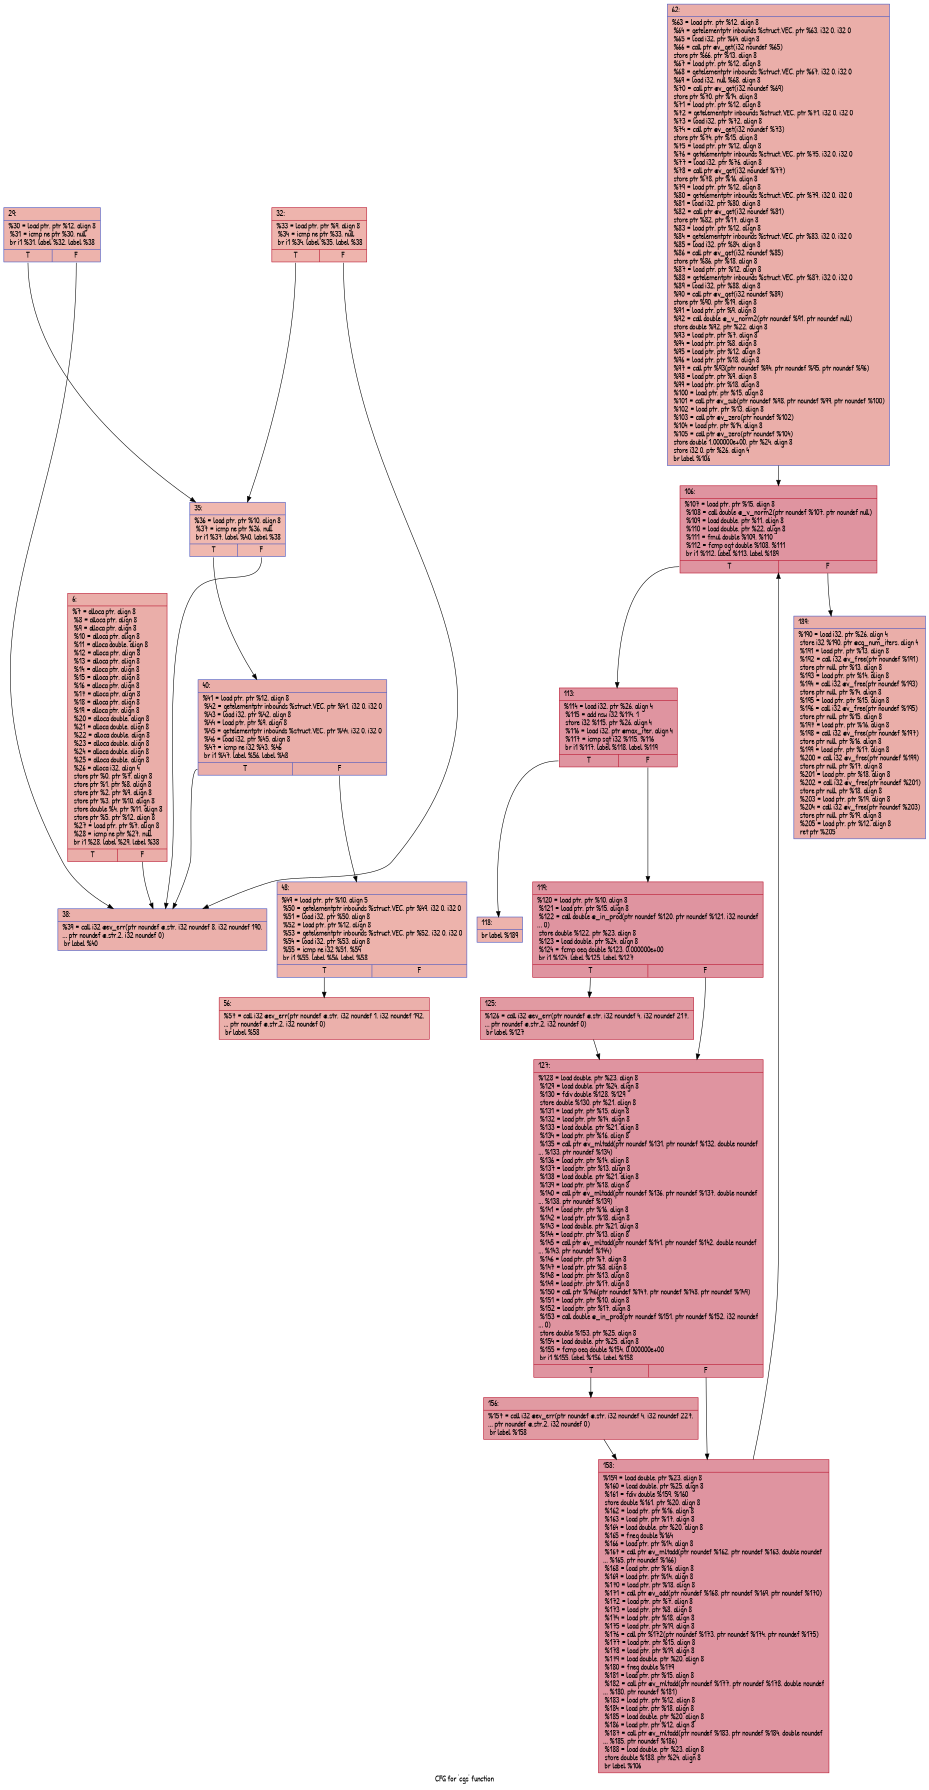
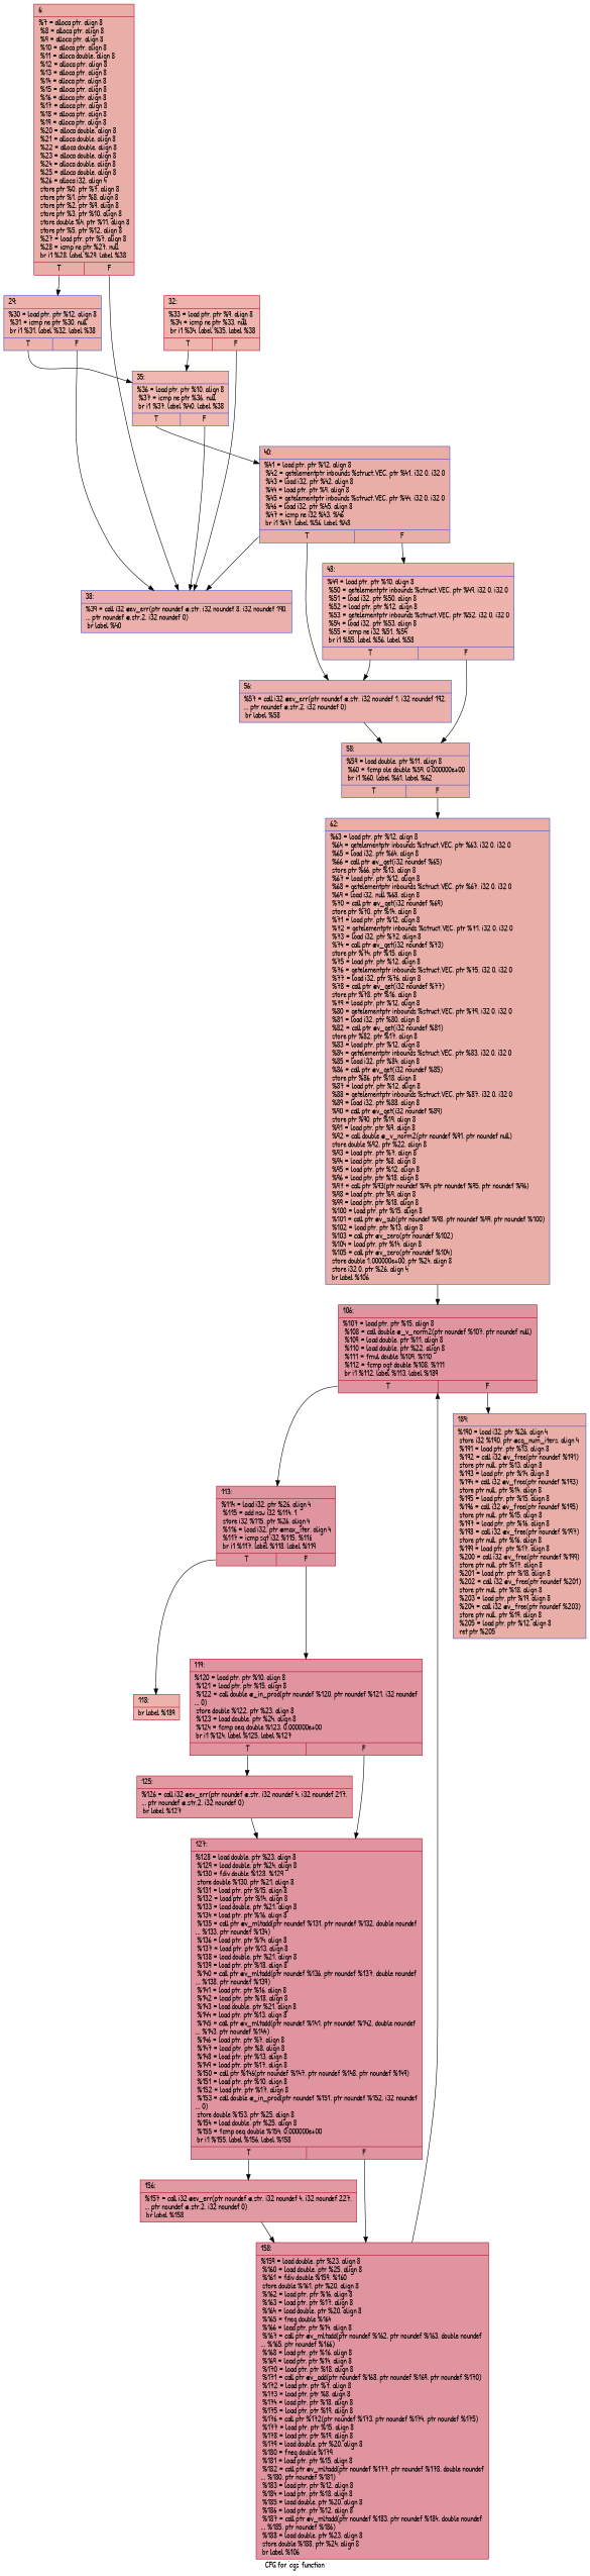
  digraph {
    fontname="Patrick Hand"
    label="CFG for 'cgs' function"
    node [color="#3d50c3ff" fillcolor="#d0473d70" fontname="Patrick Hand" shape=record style=filled]
    edge [fontname="Patrick Hand" tailport=s0]
    n1 [color="#b70d28ff" label="{6:\l|  %7 = alloca ptr, align 8\l  %8 = alloca ptr, align 8\l  %9 = alloca ptr, align 8\l  %10 = alloca ptr, align 8\l  %11 = alloca double, align 8\l  %12 = alloca ptr, align 8\l  %13 = alloca ptr, align 8\l  %14 = alloca ptr, align 8\l  %15 = alloca ptr, align 8\l  %16 = alloca ptr, align 8\l  %17 = alloca ptr, align 8\l  %18 = alloca ptr, align 8\l  %19 = alloca ptr, align 8\l  %20 = alloca double, align 8\l  %21 = alloca double, align 8\l  %22 = alloca double, align 8\l  %23 = alloca double, align 8\l  %24 = alloca double, align 8\l  %25 = alloca double, align 8\l  %26 = alloca i32, align 4\l  store ptr %0, ptr %7, align 8\l  store ptr %1, ptr %8, align 8\l  store ptr %2, ptr %9, align 8\l  store ptr %3, ptr %10, align 8\l  store double %4, ptr %11, align 8\l  store ptr %5, ptr %12, align 8\l  %27 = load ptr, ptr %7, align 8\l  %28 = icmp ne ptr %27, null\l  br i1 %28, label %29, label %38\l|{<s0>T|<s1>F}}"]
    n2 [fillcolor="#d6524470" label="{29:\l|  %30 = load ptr, ptr %12, align 8\l  %31 = icmp ne ptr %30, null\l  br i1 %31, label %32, label %38\l|{<s0>T|<s1>F}}"]
    n3 [fillcolor="#d24b4070" label="{38:\l|  %39 = call i32 @ev_err(ptr noundef @.str, i32 noundef 8, i32 noundef 190,\l... ptr noundef @.str.2, i32 noundef 0)\l  br label %40\l}"]
    n4 [fillcolor="#dc5d4a70" label="{35:\l|  %36 = load ptr, ptr %10, align 8\l  %37 = icmp ne ptr %36, null\l  br i1 %37, label %40, label %38\l|{<s0>T|<s1>F}}"]
    n5 [color="#b70d28ff" fillcolor="#d8564670" label="{32:\l|  %33 = load ptr, ptr %9, align 8\l  %34 = icmp ne ptr %33, null\l  br i1 %34, label %35, label %38\l|{<s0>T|<s1>F}}"]
    n6 [label="{40:\l|  %41 = load ptr, ptr %12, align 8\l  %42 = getelementptr inbounds %struct.VEC, ptr %41, i32 0, i32 0\l  %43 = load i32, ptr %42, align 8\l  %44 = load ptr, ptr %9, align 8\l  %45 = getelementptr inbounds %struct.VEC, ptr %44, i32 0, i32 0\l  %46 = load i32, ptr %45, align 8\l  %47 = icmp ne i32 %43, %46\l  br i1 %47, label %56, label %48\l|{<s0>T|<s1>F}}"]
-   n7 [color="#b70d28ff" fillcolor="#d24b4070" label="{56:\l|  %57 = call i32 @ev_err(ptr noundef @.str, i32 noundef 1, i32 noundef 192,\l... ptr noundef @.str.2, i32 noundef 0)\l  br label %58\l}"]
-   n8 [fillcolor="#d6524470" label="{48:\l|  %49 = load ptr, ptr %10, align 5\l  %50 = getelementptr inbounds %struct.VEC, ptr %49, i32 0, i32 0\l  %51 = load i32, ptr %50, align 8\l  %52 = load ptr, ptr %12, align 8\l  %53 = getelementptr inbounds %struct.VEC, ptr %52, i32 0, i32 0\l  %54 = load i32, ptr %53, align 8\l  %55 = icmp ne i32 %51, %54\l  br i1 %55, label %56, label %58\l|{<s0>T|<s1>F}}"]
+   n7 [fillcolor="#d24b4070" label="{56:\l|  %57 = call i32 @ev_err(ptr noundef @.str, i32 noundef 1, i32 noundef 192,\l... ptr noundef @.str.2, i32 noundef 0)\l  br label %58\l}"]
+   n8 [fillcolor="#d6524470" label="{48:\l|  %49 = load ptr, ptr %10, align 8\l  %50 = getelementptr inbounds %struct.VEC, ptr %49, i32 0, i32 0\l  %51 = load i32, ptr %50, align 8\l  %52 = load ptr, ptr %12, align 8\l  %53 = getelementptr inbounds %struct.VEC, ptr %52, i32 0, i32 0\l  %54 = load i32, ptr %53, align 8\l  %55 = icmp ne i32 %51, %54\l  br i1 %55, label %56, label %58\l|{<s0>T|<s1>F}}"]
+   n9 [label="{58:\l|  %59 = load double, ptr %11, align 8\l  %60 = fcmp ole double %59, 0.000000e+00\l  br i1 %60, label %61, label %62\l|{<s0>T|<s1>F}}"]
    n10 [label="{62:\l|  %63 = load ptr, ptr %12, align 8\l  %64 = getelementptr inbounds %struct.VEC, ptr %63, i32 0, i32 0\l  %65 = load i32, ptr %64, align 8\l  %66 = call ptr @v_get(i32 noundef %65)\l  store ptr %66, ptr %13, align 8\l  %67 = load ptr, ptr %12, align 8\l  %68 = getelementptr inbounds %struct.VEC, ptr %67, i32 0, i32 0\l  %69 = load i32, null %68, align 8\l  %70 = call ptr @v_get(i32 noundef %69)\l  store ptr %70, ptr %14, align 8\l  %71 = load ptr, ptr %12, align 8\l  %72 = getelementptr inbounds %struct.VEC, ptr %71, i32 0, i32 0\l  %73 = load i32, ptr %72, align 8\l  %74 = call ptr @v_get(i32 noundef %73)\l  store ptr %74, ptr %15, align 8\l  %75 = load ptr, ptr %12, align 8\l  %76 = getelementptr inbounds %struct.VEC, ptr %75, i32 0, i32 0\l  %77 = load i32, ptr %76, align 8\l  %78 = call ptr @v_get(i32 noundef %77)\l  store ptr %78, ptr %16, align 8\l  %79 = load ptr, ptr %12, align 8\l  %80 = getelementptr inbounds %struct.VEC, ptr %79, i32 0, i32 0\l  %81 = load i32, ptr %80, align 8\l  %82 = call ptr @v_get(i32 noundef %81)\l  store ptr %82, ptr %17, align 8\l  %83 = load ptr, ptr %12, align 8\l  %84 = getelementptr inbounds %struct.VEC, ptr %83, i32 0, i32 0\l  %85 = load i32, ptr %84, align 8\l  %86 = call ptr @v_get(i32 noundef %85)\l  store ptr %86, ptr %18, align 8\l  %87 = load ptr, ptr %12, align 8\l  %88 = getelementptr inbounds %struct.VEC, ptr %87, i32 0, i32 0\l  %89 = load i32, ptr %88, align 8\l  %90 = call ptr @v_get(i32 noundef %89)\l  store ptr %90, ptr %19, align 8\l  %91 = load ptr, ptr %9, align 8\l  %92 = call double @_v_norm2(ptr noundef %91, ptr noundef null)\l  store double %92, ptr %22, align 8\l  %93 = load ptr, ptr %7, align 8\l  %94 = load ptr, ptr %8, align 8\l  %95 = load ptr, ptr %12, align 8\l  %96 = load ptr, ptr %18, align 8\l  %97 = call ptr %93(ptr noundef %94, ptr noundef %95, ptr noundef %96)\l  %98 = load ptr, ptr %9, align 8\l  %99 = load ptr, ptr %18, align 8\l  %100 = load ptr, ptr %15, align 8\l  %101 = call ptr @v_sub(ptr noundef %98, ptr noundef %99, ptr noundef %100)\l  %102 = load ptr, ptr %13, align 8\l  %103 = call ptr @v_zero(ptr noundef %102)\l  %104 = load ptr, ptr %14, align 8\l  %105 = call ptr @v_zero(ptr noundef %104)\l  store double 1.000000e+00, ptr %24, align 8\l  store i32 0, ptr %26, align 4\l  br label %106\l}"]
    n11 [color="#b70d28ff" fillcolor="#b70d2870" label="{106:\l|  %107 = load ptr, ptr %15, align 8\l  %108 = call double @_v_norm2(ptr noundef %107, ptr noundef null)\l  %109 = load double, ptr %11, align 8\l  %110 = load double, ptr %22, align 8\l  %111 = fmul double %109, %110\l  %112 = fcmp ogt double %108, %111\l  br i1 %112, label %113, label %189\l|{<s0>T|<s1>F}}"]
    n12 [color="#b70d28ff" fillcolor="#b70d2870" label="{113:\l|  %114 = load i32, ptr %26, align 4\l  %115 = add nsw i32 %114, 1\l  store i32 %115, ptr %26, align 4\l  %116 = load i32, ptr @max_iter, align 4\l  %117 = icmp sgt i32 %115, %116\l  br i1 %117, label %118, label %119\l|{<s0>T|<s1>F}}"]
    n13 [label="{189:\l|  %190 = load i32, ptr %26, align 4\l  store i32 %190, ptr @cg_num_iters, align 4\l  %191 = load ptr, ptr %13, align 8\l  %192 = call i32 @v_free(ptr noundef %191)\l  store ptr null, ptr %13, align 8\l  %193 = load ptr, ptr %14, align 8\l  %194 = call i32 @v_free(ptr noundef %193)\l  store ptr null, ptr %14, align 8\l  %195 = load ptr, ptr %15, align 8\l  %196 = call i32 @v_free(ptr noundef %195)\l  store ptr null, ptr %15, align 8\l  %197 = load ptr, ptr %16, align 8\l  %198 = call i32 @v_free(ptr noundef %197)\l  store ptr null, ptr %16, align 8\l  %199 = load ptr, ptr %17, align 8\l  %200 = call i32 @v_free(ptr noundef %199)\l  store ptr null, ptr %17, align 8\l  %201 = load ptr, ptr %18, align 8\l  %202 = call i32 @v_free(ptr noundef %201)\l  store ptr null, ptr %18, align 8\l  %203 = load ptr, ptr %19, align 8\l  %204 = call i32 @v_free(ptr noundef %203)\l  store ptr null, ptr %19, align 8\l  %205 = load ptr, ptr %12, align 8\l  ret ptr %205\l}"]
-   n14 [fillcolor="#d6524470" label="{118:\l|  br label %189\l}"]
+   n14 [color="#b70d28ff" fillcolor="#d6524470" label="{118:\l|  br label %189\l}"]
    n15 [color="#b70d28ff" fillcolor="#b70d2870" label="{119:\l|  %120 = load ptr, ptr %10, align 8\l  %121 = load ptr, ptr %15, align 8\l  %122 = call double @_in_prod(ptr noundef %120, ptr noundef %121, i32 noundef\l... 0)\l  store double %122, ptr %23, align 8\l  %123 = load double, ptr %24, align 8\l  %124 = fcmp oeq double %123, 0.000000e+00\l  br i1 %124, label %125, label %127\l|{<s0>T|<s1>F}}"]
    n16 [color="#b70d28ff" fillcolor="#bb1b2c70" label="{125:\l|  %126 = call i32 @ev_err(ptr noundef @.str, i32 noundef 4, i32 noundef 217,\l... ptr noundef @.str.2, i32 noundef 0)\l  br label %127\l}"]
    n17 [color="#b70d28ff" fillcolor="#b70d2870" label="{127:\l|  %128 = load double, ptr %23, align 8\l  %129 = load double, ptr %24, align 8\l  %130 = fdiv double %128, %129\l  store double %130, ptr %21, align 8\l  %131 = load ptr, ptr %15, align 8\l  %132 = load ptr, ptr %14, align 8\l  %133 = load double, ptr %21, align 8\l  %134 = load ptr, ptr %16, align 8\l  %135 = call ptr @v_mltadd(ptr noundef %131, ptr noundef %132, double noundef\l... %133, ptr noundef %134)\l  %136 = load ptr, ptr %14, align 8\l  %137 = load ptr, ptr %13, align 8\l  %138 = load double, ptr %21, align 8\l  %139 = load ptr, ptr %18, align 8\l  %140 = call ptr @v_mltadd(ptr noundef %136, ptr noundef %137, double noundef\l... %138, ptr noundef %139)\l  %141 = load ptr, ptr %16, align 8\l  %142 = load ptr, ptr %18, align 8\l  %143 = load double, ptr %21, align 8\l  %144 = load ptr, ptr %13, align 8\l  %145 = call ptr @v_mltadd(ptr noundef %141, ptr noundef %142, double noundef\l... %143, ptr noundef %144)\l  %146 = load ptr, ptr %7, align 8\l  %147 = load ptr, ptr %8, align 8\l  %148 = load ptr, ptr %13, align 8\l  %149 = load ptr, ptr %17, align 8\l  %150 = call ptr %146(ptr noundef %147, ptr noundef %148, ptr noundef %149)\l  %151 = load ptr, ptr %10, align 8\l  %152 = load ptr, ptr %17, align 8\l  %153 = call double @_in_prod(ptr noundef %151, ptr noundef %152, i32 noundef\l... 0)\l  store double %153, ptr %25, align 8\l  %154 = load double, ptr %25, align 8\l  %155 = fcmp oeq double %154, 0.000000e+00\l  br i1 %155, label %156, label %158\l|{<s0>T|<s1>F}}"]
    n18 [color="#b70d28ff" fillcolor="#bb1b2c70" label="{156:\l|  %157 = call i32 @ev_err(ptr noundef @.str, i32 noundef 4, i32 noundef 227,\l... ptr noundef @.str.2, i32 noundef 0)\l  br label %158\l}"]
    n19 [color="#b70d28ff" fillcolor="#b70d2870" label="{158:\l|  %159 = load double, ptr %23, align 8\l  %160 = load double, ptr %25, align 8\l  %161 = fdiv double %159, %160\l  store double %161, ptr %20, align 8\l  %162 = load ptr, ptr %16, align 8\l  %163 = load ptr, ptr %17, align 8\l  %164 = load double, ptr %20, align 8\l  %165 = fneg double %164\l  %166 = load ptr, ptr %14, align 8\l  %167 = call ptr @v_mltadd(ptr noundef %162, ptr noundef %163, double noundef\l... %165, ptr noundef %166)\l  %168 = load ptr, ptr %16, align 8\l  %169 = load ptr, ptr %14, align 8\l  %170 = load ptr, ptr %18, align 8\l  %171 = call ptr @v_add(ptr noundef %168, ptr noundef %169, ptr noundef %170)\l  %172 = load ptr, ptr %7, align 8\l  %173 = load ptr, ptr %8, align 8\l  %174 = load ptr, ptr %18, align 8\l  %175 = load ptr, ptr %19, align 8\l  %176 = call ptr %172(ptr noundef %173, ptr noundef %174, ptr noundef %175)\l  %177 = load ptr, ptr %15, align 8\l  %178 = load ptr, ptr %19, align 8\l  %179 = load double, ptr %20, align 8\l  %180 = fneg double %179\l  %181 = load ptr, ptr %15, align 8\l  %182 = call ptr @v_mltadd(ptr noundef %177, ptr noundef %178, double noundef\l... %180, ptr noundef %181)\l  %183 = load ptr, ptr %12, align 8\l  %184 = load ptr, ptr %18, align 8\l  %185 = load double, ptr %20, align 8\l  %186 = load ptr, ptr %12, align 8\l  %187 = call ptr @v_mltadd(ptr noundef %183, ptr noundef %184, double noundef\l... %185, ptr noundef %186)\l  %188 = load double, ptr %23, align 8\l  store double %188, ptr %24, align 8\l  br label %106\l}"]
+   n1 -> n2
    n1 -> n3 [tailport=s1]
    n2 -> n3 [tailport=s1]
    n2 -> n4
    n4 -> n3 [tailport=s1]
    n4 -> n6
    n5 -> n3 [tailport=s1]
    n5 -> n4
    n6 -> n3
+   n6 -> n7
    n6 -> n8 [tailport=s1]
+   n7 -> n9
    n8 -> n7
+   n8 -> n9 [tailport=s1]
+   n9 -> n10 [tailport=s1]
    n10 -> n11
    n11 -> n12
    n11 -> n13 [tailport=s1]
    n12 -> n14
    n12 -> n15 [tailport=s1]
    n15 -> n16
    n15 -> n17 [tailport=s1]
    n16 -> n17
    n17 -> n18
    n17 -> n19 [tailport=s1]
    n18 -> n19
    n19 -> n11
  }
